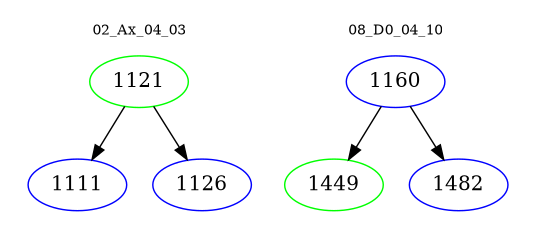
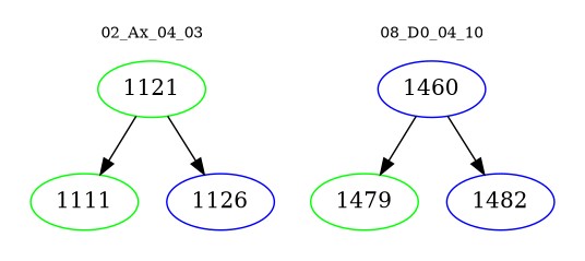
  digraph {
    node [color=green]
    edge [color=black]
    n1 [label=1121]
-   n2 [color=blue label=1111]
+   n2 [label=1111]
    n3 [color=blue label=1126]
-   n4 [color=blue label=1160]
-   n5 [label=1449]
+   n4 [color=blue label=1460]
+   n5 [label=1479]
    n6 [color=blue label=1482]
    subgraph cluster_1 {
      color=white
      fontsize=10
      label="02_Ax_04_03"
      n1
      n2
      n3
    }
    subgraph cluster_2 {
      color=white
      fontsize=10
      label="08_D0_04_10"
      n4
      n5
      n6
    }
    n1 -> n2
    n1 -> n3
    n4 -> n5
    n4 -> n6
  }
